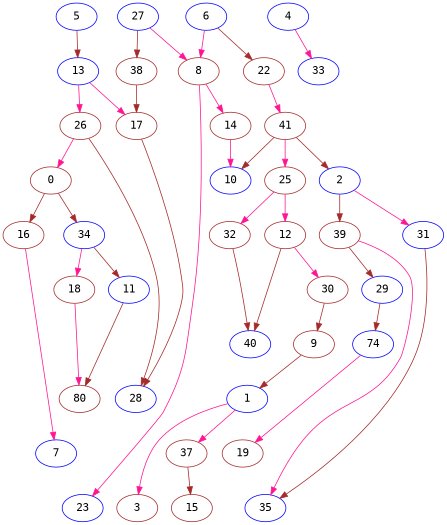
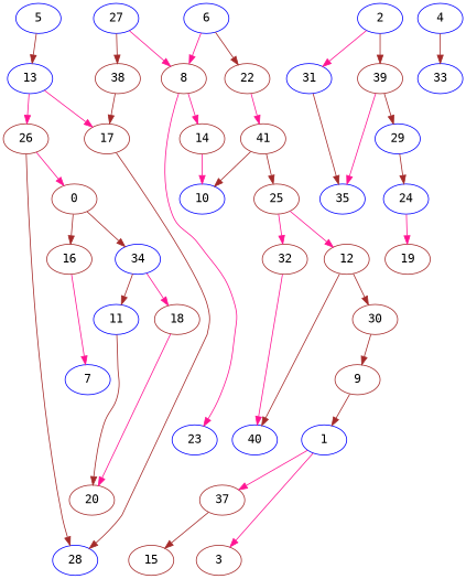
  digraph {
    fontname="DejaVu Sans Mono"
    node [color=brown fontname="DejaVu Sans Mono"]
    edge [color=brown fontname="DejaVu Sans Mono" weight=0]
    0
    16
    34 [color=blue]
    7 [color=blue]
    11 [color=blue]
    18
-   20 [label=80]
+   20
    1 [color=blue]
    3
    37
    15
    2 [color=blue]
    31 [color=blue]
    39
    35 [color=blue]
    29 [color=blue]
-   24 [color=blue label=74]
+   24 [color=blue]
    19
    4 [color=blue]
    33 [color=blue]
    5 [color=blue]
    13 [color=blue]
    17
    26
    28 [color=blue]
    6 [color=blue]
    8
    22
    14
    23 [color=blue]
    41
    10 [color=blue]
    25
    12
    32
    30
    40 [color=blue]
    9
    27 [color=blue]
    38
    0 -> 16
    0 -> 34
    16 -> 7 [color=deeppink]
    34 -> 11
    34 -> 18 [color=deeppink]
    11 -> 20
    18 -> 20 [color=deeppink]
    1 -> 3 [color=deeppink]
    1 -> 37 [color=deeppink]
    37 -> 15
    2 -> 31 [color=deeppink]
    2 -> 39 [weight=1]
    31 -> 35
    39 -> 35 [color=deeppink]
    39 -> 29
    29 -> 24
    24 -> 19 [color=deeppink]
-   4 -> 33 [color=deeppink]
+   4 -> 33
    5 -> 13
    13 -> 17 [color=deeppink]
    13 -> 26 [color=deeppink]
    17 -> 28
    26 -> 0 [color=deeppink]
    26 -> 28
    6 -> 8 [color=deeppink]
    6 -> 22
    8 -> 14 [color=deeppink]
    8 -> 23 [color=deeppink]
    22 -> 41 [color=deeppink]
    14 -> 10 [color=deeppink weight=1]
-   41 -> 2
    41 -> 10
-   41 -> 25 [color=deeppink]
+   41 -> 25
    25 -> 12 [color=deeppink]
    25 -> 32 [color=deeppink]
-   12 -> 30 [color=deeppink]
+   12 -> 30
    12 -> 40
-   32 -> 40
+   32 -> 40 [color=deeppink]
    30 -> 9
    9 -> 1
    27 -> 8 [color=deeppink]
    27 -> 38
    38 -> 17
  }
